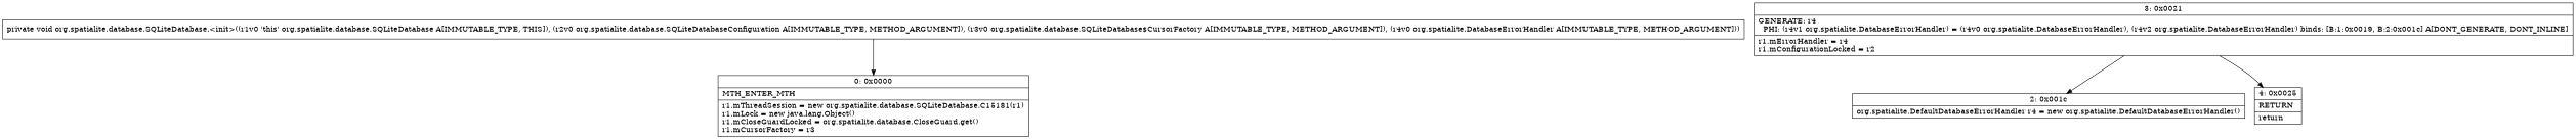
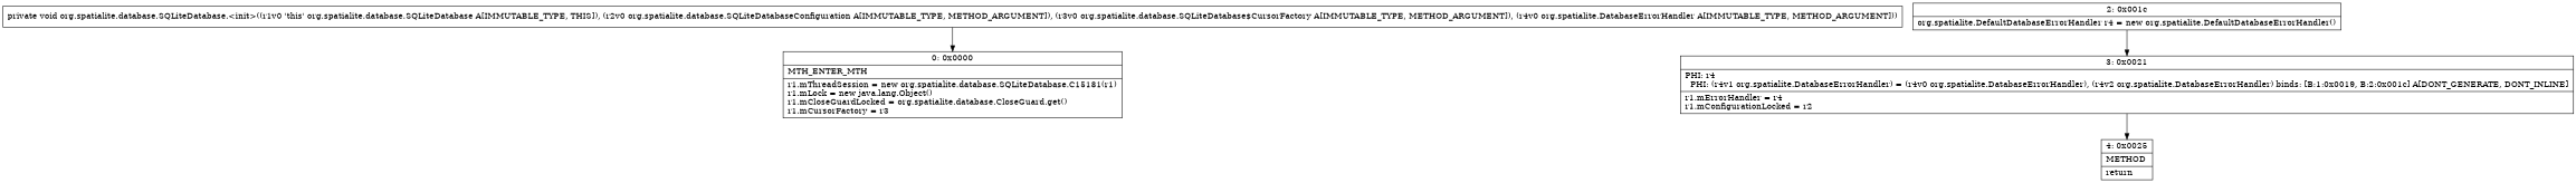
  digraph {
    node [shape=record]
    n1 [label="{0\:\ 0x0000|MTH_ENTER_MTH\l|r1.mThreadSession = new org.spatialite.database.SQLiteDatabase.C15181(r1)\lr1.mLock = new java.lang.Object()\lr1.mCloseGuardLocked = org.spatialite.database.CloseGuard.get()\lr1.mCursorFactory = r3\l}"]
    n2 [label="{2\:\ 0x001c|org.spatialite.DefaultDatabaseErrorHandler r4 = new org.spatialite.DefaultDatabaseErrorHandler()\l}"]
-   n3 [label="{3\:\ 0x0021|GENERATE: r4 \l  PHI: (r4v1 org.spatialite.DatabaseErrorHandler) = (r4v0 org.spatialite.DatabaseErrorHandler), (r4v2 org.spatialite.DatabaseErrorHandler) binds: [B:1:0x0019, B:2:0x001c] A[DONT_GENERATE, DONT_INLINE]\l|r1.mErrorHandler = r4\lr1.mConfigurationLocked = r2\l}"]
-   n4 [label="{4\:\ 0x0025|RETURN\l|return\l}"]
+   n3 [label="{3\:\ 0x0021|PHI: r4 \l  PHI: (r4v1 org.spatialite.DatabaseErrorHandler) = (r4v0 org.spatialite.DatabaseErrorHandler), (r4v2 org.spatialite.DatabaseErrorHandler) binds: [B:1:0x0019, B:2:0x001c] A[DONT_GENERATE, DONT_INLINE]\l|r1.mErrorHandler = r4\lr1.mConfigurationLocked = r2\l}"]
+   n4 [label="{4\:\ 0x0025|METHOD\l|return\l}"]
    n5 [label="{private void org.spatialite.database.SQLiteDatabase.\<init\>((r1v0 'this' org.spatialite.database.SQLiteDatabase A[IMMUTABLE_TYPE, THIS]), (r2v0 org.spatialite.database.SQLiteDatabaseConfiguration A[IMMUTABLE_TYPE, METHOD_ARGUMENT]), (r3v0 org.spatialite.database.SQLiteDatabase$CursorFactory A[IMMUTABLE_TYPE, METHOD_ARGUMENT]), (r4v0 org.spatialite.DatabaseErrorHandler A[IMMUTABLE_TYPE, METHOD_ARGUMENT])) }"]
-   n3 -> n2
+   n2 -> n3
    n3 -> n4
    n5 -> n1
  }
